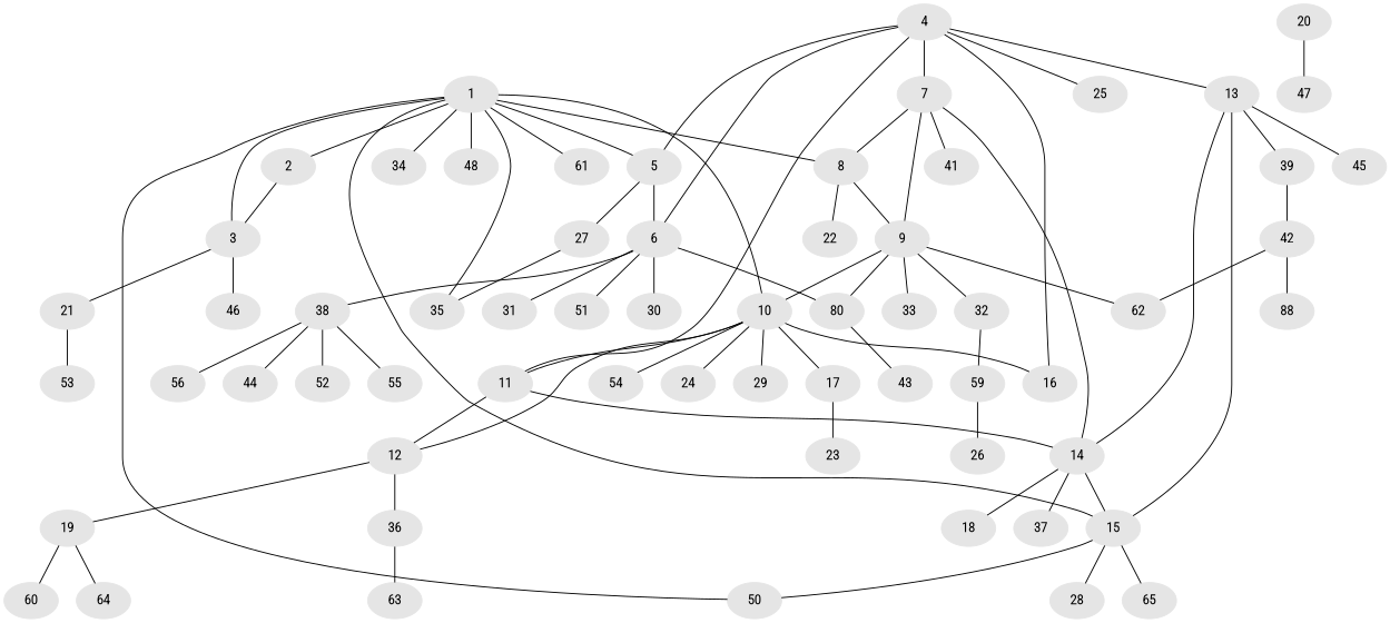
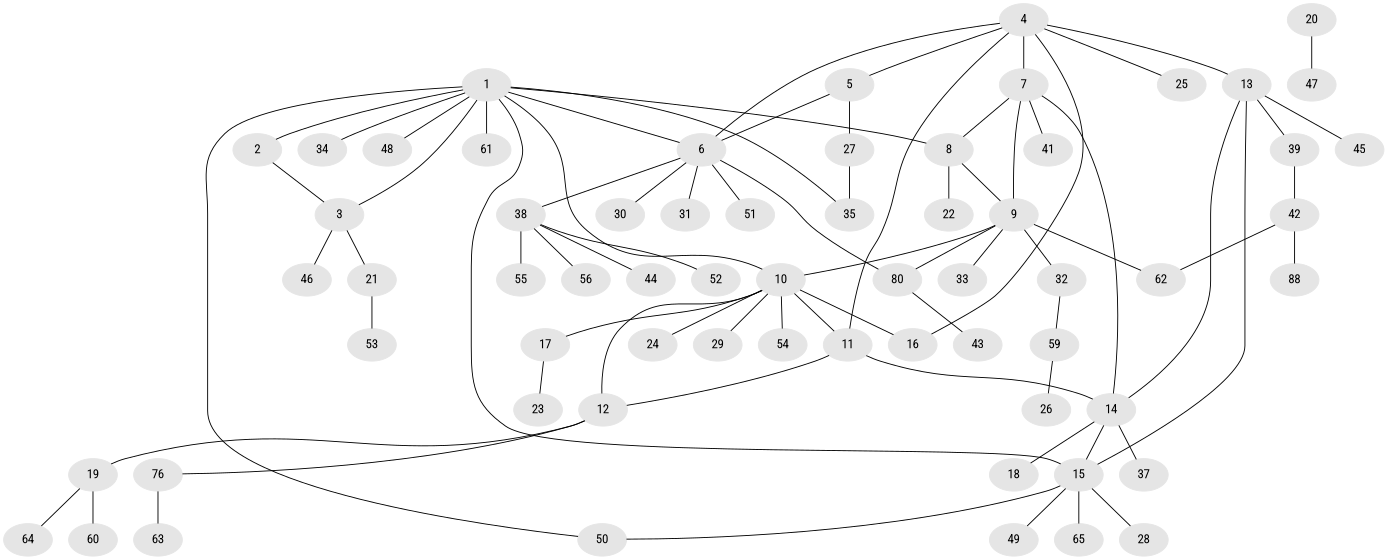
  graph {
    fontname="Roboto Condensed"
    node [color=gray90 fontname="Roboto Condensed" style=filled]
    edge [fontname="Roboto Condensed"]
    1
    2
    3
    5
    8
    10
    15
    34
    48
    50
    61
    35
    21
    46
    6
    27
    9
    22
    11
    16
    12
    17
    24
    29
    54
    28
+   49
    65
    20
    47
    53
    4
    7
    13
    25
    30
    31
    38
    n39 [label=80]
    51
    14
    41
    39
    45
    44
    52
    55
    56
    43
    32
    33
    62
    18
    37
    59
    19
-   36
+   36 [label=76]
    23
    60
    64
    63
    42
    26
    n64 [label=88]
    1 -- 2
    1 -- 3
-   1 -- 5
+   1 -- 6
    1 -- 8
    1 -- 10
    1 -- 15
    1 -- 34
    1 -- 48
    1 -- 50
    1 -- 61
    1 -- 35
    2 -- 3
    3 -- 21
    3 -- 46
    5 -- 6
    5 -- 27
    8 -- 9
    8 -- 22
    10 -- 11
    10 -- 16
    10 -- 12
    10 -- 17
    10 -- 24
    10 -- 29
    10 -- 54
    15 -- 50
    15 -- 28
+   15 -- 49
    15 -- 65
    21 -- 53
    6 -- 30
    6 -- 31
    6 -- 38
    6 -- n39
    6 -- 51
    27 -- 35
    9 -- 10
    9 -- n39
    9 -- 32
    9 -- 33
    9 -- 62
    11 -- 12
    11 -- 14
    12 -- 19
    12 -- 36
    17 -- 23
    20 -- 47
    4 -- 5
    4 -- 6
    4 -- 11
    4 -- 16
    4 -- 7
    4 -- 13
    4 -- 25
    7 -- 8
    7 -- 9
    7 -- 14
    7 -- 41
    13 -- 15
    13 -- 14
    13 -- 39
    13 -- 45
    38 -- 44
    38 -- 52
    38 -- 55
    38 -- 56
    n39 -- 43
    14 -- 15
    14 -- 18
    14 -- 37
    39 -- 42
    32 -- 59
    59 -- 26
    19 -- 60
    19 -- 64
    36 -- 63
    42 -- 62
    42 -- n64
  }
